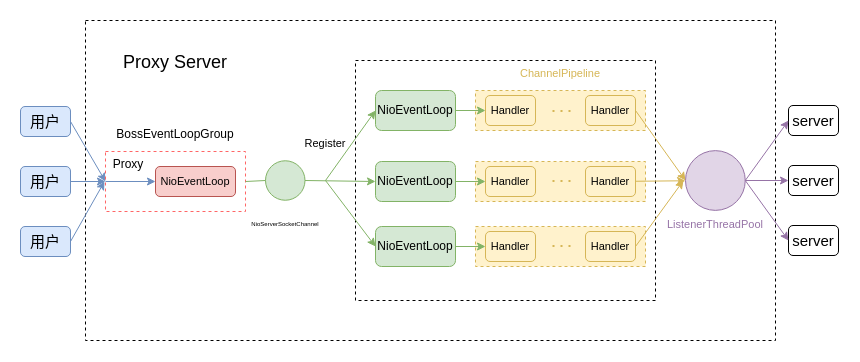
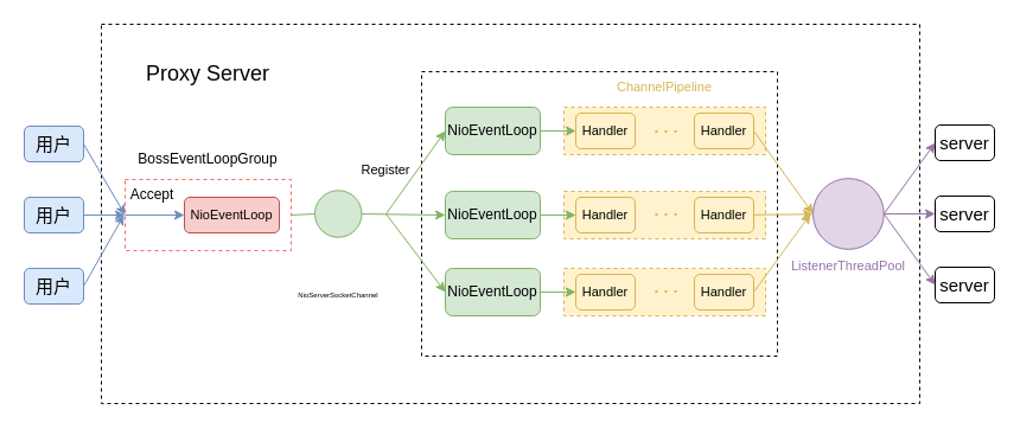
  <mxCell id="0" />
  <mxCell id="1" parent="0" />
  <mxCell id="2" value="" style="rounded=0;whiteSpace=wrap;html=1;fillColor=#fff2cc;dashed=1;strokeColor=#d6b656;" vertex="1" parent="1"><mxGeometry x="475" y="226" width="170" height="40" as="geometry" /></mxCell>
  <mxCell id="3" value="" style="rounded=0;whiteSpace=wrap;html=1;fillColor=#fff2cc;dashed=1;strokeColor=#d6b656;" vertex="1" parent="1"><mxGeometry x="475" y="161" width="170" height="40" as="geometry" /></mxCell>
  <mxCell id="4" value="" style="rounded=0;whiteSpace=wrap;html=1;fillColor=#fff2cc;dashed=1;strokeColor=#d6b656;" vertex="1" parent="1"><mxGeometry x="475" y="90" width="170" height="40" as="geometry" /></mxCell>
  <mxCell id="5" value="" style="rounded=0;whiteSpace=wrap;html=1;dashed=1;fillColor=none;strokeWidth=1;" vertex="1" parent="1"><mxGeometry x="85" y="20" width="690" height="320" as="geometry" /></mxCell>
  <mxCell id="6" value="" style="rounded=0;orthogonalLoop=1;jettySize=auto;html=1;entryX=0;entryY=0.5;entryDx=0;entryDy=0;exitX=1;exitY=0.5;exitDx=0;exitDy=0;fillColor=#dae8fc;strokeColor=#6c8ebf;" edge="1" parent="1" source="7" target="12"><mxGeometry relative="1" as="geometry" /></mxCell>
  <mxCell id="7" value="用户" style="rounded=1;whiteSpace=wrap;html=1;fontSize=15;shadow=0;sketch=0;glass=0;fillColor=#dae8fc;strokeColor=#6c8ebf;" vertex="1" parent="1"><mxGeometry x="20" y="106" width="50" height="30" as="geometry" /></mxCell>
  <mxCell id="8" value="" style="edgeStyle=none;rounded=0;orthogonalLoop=1;jettySize=auto;html=1;fillColor=#dae8fc;strokeColor=#6c8ebf;" edge="1" parent="1" source="9" target="12"><mxGeometry relative="1" as="geometry" /></mxCell>
  <mxCell id="9" value="用户" style="rounded=1;whiteSpace=wrap;html=1;fontSize=15;shadow=0;sketch=0;glass=0;fillColor=#dae8fc;strokeColor=#6c8ebf;" vertex="1" parent="1"><mxGeometry x="20" y="166" width="50" height="30" as="geometry" /></mxCell>
  <mxCell id="10" value="" style="edgeStyle=none;rounded=0;orthogonalLoop=1;jettySize=auto;html=1;exitX=1;exitY=0.5;exitDx=0;exitDy=0;fillColor=#dae8fc;strokeColor=#6c8ebf;" edge="1" parent="1" source="11"><mxGeometry relative="1" as="geometry"><mxPoint x="104" y="181" as="targetPoint" /></mxGeometry></mxCell>
  <mxCell id="11" value="用户" style="rounded=1;whiteSpace=wrap;html=1;fontSize=15;shadow=0;sketch=0;glass=0;fillColor=#dae8fc;strokeColor=#6c8ebf;" vertex="1" parent="1"><mxGeometry x="20" y="226" width="50" height="30" as="geometry" /></mxCell>
  <mxCell id="12" value="" style="rounded=0;whiteSpace=wrap;html=1;dashed=1;gradientColor=none;fillColor=none;fontColor=#FFCCCC;strokeColor=#FF6666;" vertex="1" parent="1"><mxGeometry x="105" y="151" width="140" height="60" as="geometry" /></mxCell>
  <mxCell id="13" value="" style="rounded=0;whiteSpace=wrap;html=1;dashed=1;fillColor=none;gradientColor=none;strokeWidth=1;" vertex="1" parent="1"><mxGeometry x="355" y="60" width="300" height="240" as="geometry" /></mxCell>
  <mxCell id="14" value="" style="edgeStyle=none;rounded=0;orthogonalLoop=1;jettySize=auto;html=1;fillColor=#d5e8d4;strokeColor=#82b366;" edge="1" parent="1" source="15" target="28"><mxGeometry relative="1" as="geometry" /></mxCell>
  <mxCell id="15" value="&lt;span&gt;NioEventLoop&lt;/span&gt;" style="rounded=1;whiteSpace=wrap;html=1;fillColor=#d5e8d4;strokeColor=#82b366;" vertex="1" parent="1"><mxGeometry x="375" y="161" width="80" height="40" as="geometry" /></mxCell>
  <mxCell id="16" value="" style="endArrow=classic;html=1;exitX=1;exitY=0.5;exitDx=0;exitDy=0;entryX=0;entryY=0.5;entryDx=0;entryDy=0;startArrow=none;fillColor=#d5e8d4;strokeColor=#82b366;" edge="1" parent="1" source="36" target="15"><mxGeometry width="50" height="50" relative="1" as="geometry"><mxPoint x="275" y="220" as="sourcePoint" /><mxPoint x="325" y="170" as="targetPoint" /></mxGeometry></mxCell>
  <mxCell id="17" value="" style="edgeStyle=none;rounded=0;orthogonalLoop=1;jettySize=auto;html=1;fillColor=#d5e8d4;strokeColor=#82b366;" edge="1" parent="1" source="18" target="25"><mxGeometry relative="1" as="geometry" /></mxCell>
  <mxCell id="18" value="NioEventLoop" style="rounded=1;whiteSpace=wrap;html=1;fillColor=#d5e8d4;strokeColor=#82b366;" vertex="1" parent="1"><mxGeometry x="375" y="90" width="80" height="40" as="geometry" /></mxCell>
  <mxCell id="19" value="" style="edgeStyle=none;rounded=0;orthogonalLoop=1;jettySize=auto;html=1;fillColor=#d5e8d4;strokeColor=#82b366;" edge="1" parent="1" source="20" target="32"><mxGeometry relative="1" as="geometry" /></mxCell>
  <mxCell id="20" value="&lt;span&gt;NioEventLoop&lt;/span&gt;" style="rounded=1;whiteSpace=wrap;html=1;fillColor=#d5e8d4;strokeColor=#82b366;" vertex="1" parent="1"><mxGeometry x="375" y="226" width="80" height="40" as="geometry" /></mxCell>
  <mxCell id="21" value="" style="endArrow=classic;html=1;entryX=0;entryY=0.5;entryDx=0;entryDy=0;fillColor=#d5e8d4;strokeColor=#82b366;" edge="1" parent="1" target="18"><mxGeometry width="50" height="50" relative="1" as="geometry"><mxPoint x="325" y="180" as="sourcePoint" /><mxPoint x="335" y="90" as="targetPoint" /></mxGeometry></mxCell>
  <mxCell id="22" value="" style="endArrow=classic;html=1;entryX=0;entryY=0.5;entryDx=0;entryDy=0;fillColor=#d5e8d4;strokeColor=#82b366;" edge="1" parent="1" target="20"><mxGeometry width="50" height="50" relative="1" as="geometry"><mxPoint x="325" y="180" as="sourcePoint" /><mxPoint x="265" y="370" as="targetPoint" /></mxGeometry></mxCell>
  <mxCell id="23" value="&lt;font style=&quot;font-size: 11px&quot;&gt;NioEventLoop&lt;/font&gt;" style="rounded=1;whiteSpace=wrap;html=1;fillColor=#f8cecc;fontSize=10;strokeColor=#b85450;" vertex="1" parent="1"><mxGeometry x="155" y="166" width="80" height="30" as="geometry" /></mxCell>
  <mxCell id="24" value="" style="endArrow=classic;html=1;exitX=0;exitY=0.5;exitDx=0;exitDy=0;entryX=0;entryY=0.5;entryDx=0;entryDy=0;fillColor=#dae8fc;strokeColor=#6c8ebf;" edge="1" parent="1" source="12" target="23"><mxGeometry width="50" height="50" relative="1" as="geometry"><mxPoint x="125" y="300" as="sourcePoint" /><mxPoint x="175" y="250" as="targetPoint" /></mxGeometry></mxCell>
  <mxCell id="25" value="&lt;font style=&quot;font-size: 11px&quot;&gt;Handler&lt;/font&gt;" style="rounded=1;whiteSpace=wrap;html=1;fillColor=#fff2cc;strokeColor=#d6b656;" vertex="1" parent="1"><mxGeometry x="485" y="95" width="50" height="30" as="geometry" /></mxCell>
  <mxCell id="26" value="&lt;font style=&quot;font-size: 11px&quot;&gt;Handler&lt;/font&gt;" style="rounded=1;whiteSpace=wrap;html=1;fillColor=#fff2cc;strokeColor=#d6b656;" vertex="1" parent="1"><mxGeometry x="585" y="95" width="50" height="30" as="geometry" /></mxCell>
  <mxCell id="27" value="" style="endArrow=none;dashed=1;html=1;dashPattern=1 3;strokeWidth=2;fillColor=#fff2cc;strokeColor=#d6b656;" edge="1" parent="1"><mxGeometry width="50" height="50" relative="1" as="geometry"><mxPoint x="552" y="110.5" as="sourcePoint" /><mxPoint x="572" y="110.5" as="targetPoint" /></mxGeometry></mxCell>
  <mxCell id="28" value="&lt;font style=&quot;font-size: 11px&quot;&gt;Handler&lt;/font&gt;" style="rounded=1;whiteSpace=wrap;html=1;fillColor=#fff2cc;strokeColor=#d6b656;" vertex="1" parent="1"><mxGeometry x="485" y="166" width="50" height="30" as="geometry" /></mxCell>
  <mxCell id="29" value="" style="edgeStyle=none;rounded=0;orthogonalLoop=1;jettySize=auto;html=1;fontFamily=Helvetica;fontSize=7;fontColor=#FFCCCC;strokeColor=#D6B656;" edge="1" parent="1" source="30" target="42"><mxGeometry relative="1" as="geometry" /></mxCell>
  <mxCell id="30" value="&lt;font style=&quot;font-size: 11px&quot;&gt;Handler&lt;/font&gt;" style="rounded=1;whiteSpace=wrap;html=1;fillColor=#fff2cc;strokeColor=#d6b656;" vertex="1" parent="1"><mxGeometry x="585" y="166" width="50" height="30" as="geometry" /></mxCell>
  <mxCell id="31" value="" style="endArrow=none;dashed=1;html=1;dashPattern=1 3;strokeWidth=2;fillColor=#fff2cc;strokeColor=#d6b656;" edge="1" parent="1"><mxGeometry width="50" height="50" relative="1" as="geometry"><mxPoint x="552" y="180.5" as="sourcePoint" /><mxPoint x="572" y="180.5" as="targetPoint" /></mxGeometry></mxCell>
  <mxCell id="32" value="&lt;font style=&quot;font-size: 11px&quot;&gt;Handler&lt;/font&gt;" style="rounded=1;whiteSpace=wrap;html=1;fillColor=#fff2cc;strokeColor=#d6b656;" vertex="1" parent="1"><mxGeometry x="485" y="231" width="50" height="30" as="geometry" /></mxCell>
  <mxCell id="33" value="&lt;font style=&quot;font-size: 11px&quot;&gt;Handler&lt;/font&gt;" style="rounded=1;whiteSpace=wrap;html=1;fillColor=#fff2cc;strokeColor=#d6b656;" vertex="1" parent="1"><mxGeometry x="585" y="231" width="50" height="30" as="geometry" /></mxCell>
  <mxCell id="34" value="" style="endArrow=none;dashed=1;html=1;dashPattern=1 3;strokeWidth=2;fillColor=#fff2cc;strokeColor=#d6b656;" edge="1" parent="1"><mxGeometry width="50" height="50" relative="1" as="geometry"><mxPoint x="552" y="245.5" as="sourcePoint" /><mxPoint x="572" y="245.5" as="targetPoint" /></mxGeometry></mxCell>
- <mxCell id="35" value="Proxy" style="rounded=0;whiteSpace=wrap;html=1;dashed=1;gradientColor=none;fillColor=none;strokeColor=none;" vertex="1" parent="1"><mxGeometry x="105" y="151" width="46" height="26" as="geometry" /></mxCell>
+ <mxCell id="35" value="Accept" style="rounded=0;whiteSpace=wrap;html=1;dashed=1;gradientColor=none;fillColor=none;strokeColor=none;" vertex="1" parent="1"><mxGeometry x="105" y="151" width="46" height="26" as="geometry" /></mxCell>
  <mxCell id="36" value="" style="ellipse;whiteSpace=wrap;html=1;aspect=fixed;rounded=1;fontSize=10;strokeColor=#82b366;fillColor=#d5e8d4;" vertex="1" parent="1"><mxGeometry x="265" y="160.25" width="39.5" height="39.5" as="geometry" /></mxCell>
  <mxCell id="37" value="" style="endArrow=none;html=1;exitX=1;exitY=0.5;exitDx=0;exitDy=0;entryX=0;entryY=0.5;entryDx=0;entryDy=0;strokeColor=#82B366;" edge="1" parent="1" source="12" target="36"><mxGeometry width="50" height="50" relative="1" as="geometry"><mxPoint x="245" y="181" as="sourcePoint" /><mxPoint x="265" y="180" as="targetPoint" /></mxGeometry></mxCell>
  <mxCell id="38" value="BossEventLoopGroup" style="rounded=0;whiteSpace=wrap;html=1;dashed=1;gradientColor=none;fillColor=none;strokeColor=none;" vertex="1" parent="1"><mxGeometry x="115" y="121" width="120" height="26" as="geometry" /></mxCell>
- <mxCell id="39" value="&lt;font style=&quot;font-size: 6px&quot;&gt;NioServerSocketChannel&lt;/font&gt;" style="rounded=0;whiteSpace=wrap;html=1;dashed=1;gradientColor=none;fillColor=none;strokeColor=none;fontFamily=Helvetica;fontSize=7;" vertex="1" parent="1"><mxGeometry x="224.75" y="211" width="120" height="26" as="geometry" /></mxCell>
+ <mxCell id="39" value="&lt;font style=&quot;font-size: 6px&quot;&gt;NioServerSocketChannel&lt;/font&gt;" style="rounded=0;whiteSpace=wrap;html=1;dashed=1;gradientColor=none;fillColor=none;strokeColor=none;fontFamily=Helvetica;fontSize=7;" vertex="1" parent="1"><mxGeometry x="224.75" y="236" width="120" height="26" as="geometry" /></mxCell>
  <mxCell id="40" value="&lt;font style=&quot;font-size: 11px&quot; color=&quot;#d6b656&quot;&gt;ChannelPipeline&lt;/font&gt;" style="rounded=0;whiteSpace=wrap;html=1;dashed=1;gradientColor=none;fillColor=none;strokeColor=none;fontFamily=Helvetica;fontSize=7;" vertex="1" parent="1"><mxGeometry x="500" y="60" width="120" height="26" as="geometry" /></mxCell>
  <mxCell id="41" value="" style="edgeStyle=none;rounded=0;orthogonalLoop=1;jettySize=auto;html=1;fontFamily=Helvetica;fontSize=7;fontColor=#D6B656;strokeColor=#9673A6;" edge="1" parent="1" source="42" target="46"><mxGeometry relative="1" as="geometry" /></mxCell>
  <mxCell id="42" value="" style="ellipse;whiteSpace=wrap;html=1;aspect=fixed;rounded=1;fontSize=10;fillColor=#e1d5e7;strokeColor=#9673A6;" vertex="1" parent="1"><mxGeometry x="685" y="150.12" width="59.75" height="59.75" as="geometry" /></mxCell>
  <mxCell id="43" value="" style="endArrow=classic;html=1;fontFamily=Helvetica;fontSize=7;exitX=1;exitY=0.5;exitDx=0;exitDy=0;entryX=0;entryY=0.5;entryDx=0;entryDy=0;fontColor=#D6B656;strokeColor=#D6B656;" edge="1" parent="1" source="26" target="42"><mxGeometry width="50" height="50" relative="1" as="geometry"><mxPoint x="735" y="120" as="sourcePoint" /><mxPoint x="755" y="90" as="targetPoint" /></mxGeometry></mxCell>
  <mxCell id="44" value="" style="endArrow=classic;html=1;fontFamily=Helvetica;fontSize=7;fontColor=#FFCCCC;exitX=1;exitY=0.5;exitDx=0;exitDy=0;strokeColor=#D6B656;" edge="1" parent="1" source="33"><mxGeometry width="50" height="50" relative="1" as="geometry"><mxPoint x="745" y="310" as="sourcePoint" /><mxPoint x="683" y="180" as="targetPoint" /></mxGeometry></mxCell>
  <mxCell id="45" value="server" style="rounded=1;whiteSpace=wrap;html=1;fontSize=15;shadow=0;sketch=0;glass=0;" vertex="1" parent="1"><mxGeometry x="788" y="105" width="50" height="30" as="geometry" /></mxCell>
  <mxCell id="46" value="server" style="rounded=1;whiteSpace=wrap;html=1;fontSize=15;shadow=0;sketch=0;glass=0;" vertex="1" parent="1"><mxGeometry x="788" y="165" width="50" height="30" as="geometry" /></mxCell>
  <mxCell id="47" value="server" style="rounded=1;whiteSpace=wrap;html=1;fontSize=15;shadow=0;sketch=0;glass=0;" vertex="1" parent="1"><mxGeometry x="788" y="225" width="50" height="30" as="geometry" /></mxCell>
  <mxCell id="48" value="" style="endArrow=classic;html=1;fontFamily=Helvetica;fontSize=7;fontColor=#D6B656;entryX=0;entryY=0.5;entryDx=0;entryDy=0;strokeColor=#9673A6;exitX=1;exitY=0.5;exitDx=0;exitDy=0;" edge="1" parent="1" source="42" target="45"><mxGeometry width="50" height="50" relative="1" as="geometry"><mxPoint x="765" y="180" as="sourcePoint" /><mxPoint x="885" y="290" as="targetPoint" /></mxGeometry></mxCell>
  <mxCell id="49" value="" style="endArrow=classic;html=1;fontFamily=Helvetica;fontSize=7;fontColor=#D6B656;strokeColor=#9673A6;exitX=1;exitY=0.5;exitDx=0;exitDy=0;entryX=0;entryY=0.5;entryDx=0;entryDy=0;" edge="1" parent="1" source="42" target="47"><mxGeometry width="50" height="50" relative="1" as="geometry"><mxPoint x="855" y="350" as="sourcePoint" /><mxPoint x="813" y="290" as="targetPoint" /></mxGeometry></mxCell>
  <mxCell id="50" value="&lt;font style=&quot;font-size: 11px&quot; color=&quot;#9673a6&quot;&gt;ListenerThreadPool&lt;/font&gt;" style="rounded=0;whiteSpace=wrap;html=1;dashed=1;gradientColor=none;fillColor=none;strokeColor=none;fontFamily=Helvetica;fontSize=7;" vertex="1" parent="1"><mxGeometry x="654.88" y="211" width="120" height="26" as="geometry" /></mxCell>
  <mxCell id="51" value="&lt;font style=&quot;font-size: 11px&quot;&gt;Register&lt;/font&gt;" style="rounded=0;whiteSpace=wrap;html=1;dashed=1;gradientColor=none;fillColor=none;strokeColor=none;fontFamily=Helvetica;fontSize=7;" vertex="1" parent="1"><mxGeometry x="265" y="130" width="120" height="26" as="geometry" /></mxCell>
  <mxCell id="52" value="&lt;font style=&quot;font-size: 18px&quot;&gt;Proxy Server&lt;/font&gt;" style="rounded=0;whiteSpace=wrap;html=1;dashed=1;gradientColor=none;fillColor=none;strokeColor=none;fontFamily=Helvetica;fontSize=7;" vertex="1" parent="1"><mxGeometry x="115" y="49" width="120" height="26" as="geometry" /></mxCell>
